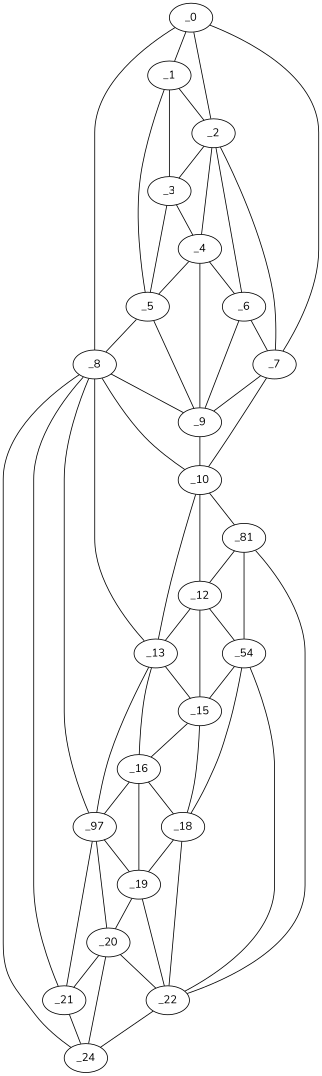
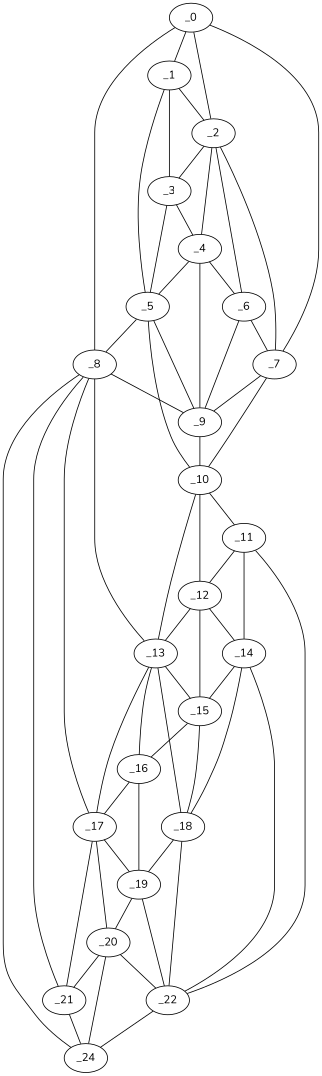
  graph {
    fontname=Nunito
    node [fontname=Nunito x=50 y=69]
    edge [fontname=Nunito valence=2]
    _0 [x=5 y=68]
    _1 [x=15 y=68]
    _2 [x=23 y=59]
    _7 [x=55 y=42]
    _8 [x=56 y=76]
    _3 [x=43 y=64]
    _5
    _4 [y=52]
    _6 [x=51 y=49]
    _9 [x=62 y=54]
    _10 [x=70 y=54]
    _13 [x=84 y=61]
-   _17 [x=99 label=_97]
+   _17 [x=99]
    _21 [x=117 y=72]
    _24 [x=127 y=73]
-   _11 [x=77 y=40 label=_81]
+   _11 [x=77 y=40]
    _12 [x=79 y=51]
-   _14 [x=86 y=45 label=_54]
+   _14 [x=86 y=45]
    _22 [x=121 y=58]
    _15 [x=90 y=49]
    _16 [x=94 y=64]
    _19 [x=106 y=55]
    _20 [x=117]
    _18 [x=101 y=53]
    _0 -- _1
    _0 -- _2 [valence=1]
    _0 -- _7 [valence=1]
    _0 -- _8 [valence=1]
    _1 -- _2
    _1 -- _3 [valence=1]
    _1 -- _5
    _2 -- _7
    _2 -- _3
    _2 -- _4
    _2 -- _6 [valence=1]
    _7 -- _9 [valence=1]
    _7 -- _10
    _8 -- _9
-   _8 -- _10
+   _5 -- _10
    _8 -- _13 [valence=1]
    _8 -- _17
    _8 -- _21
    _8 -- _24 [valence=1]
    _3 -- _5 [valence=1]
    _3 -- _4
    _5 -- _8 [valence=1]
    _5 -- _9
    _4 -- _5 [valence=1]
    _4 -- _6
    _4 -- _9
    _6 -- _7
    _6 -- _9 [valence=1]
    _9 -- _10
    _10 -- _13 [valence=1]
    _10 -- _11 [valence=1]
    _10 -- _12
    _13 -- _17
    _13 -- _15
    _13 -- _16
    _17 -- _21
    _17 -- _19 [valence=1]
    _17 -- _20
    _21 -- _24 [valence=1]
    _11 -- _12 [valence=1]
    _11 -- _14
    _11 -- _22 [valence=1]
    _12 -- _13
    _12 -- _14
    _12 -- _15
    _14 -- _22 [valence=1]
    _14 -- _15
    _14 -- _18
    _22 -- _24 [valence=1]
    _15 -- _16
    _15 -- _18 [valence=1]
    _16 -- _17 [valence=1]
    _16 -- _19
-   _16 -- _18
+   _13 -- _18
    _19 -- _22
    _19 -- _20
    _20 -- _21 [valence=1]
    _20 -- _24
    _20 -- _22 [valence=1]
    _18 -- _22
    _18 -- _19
  }
